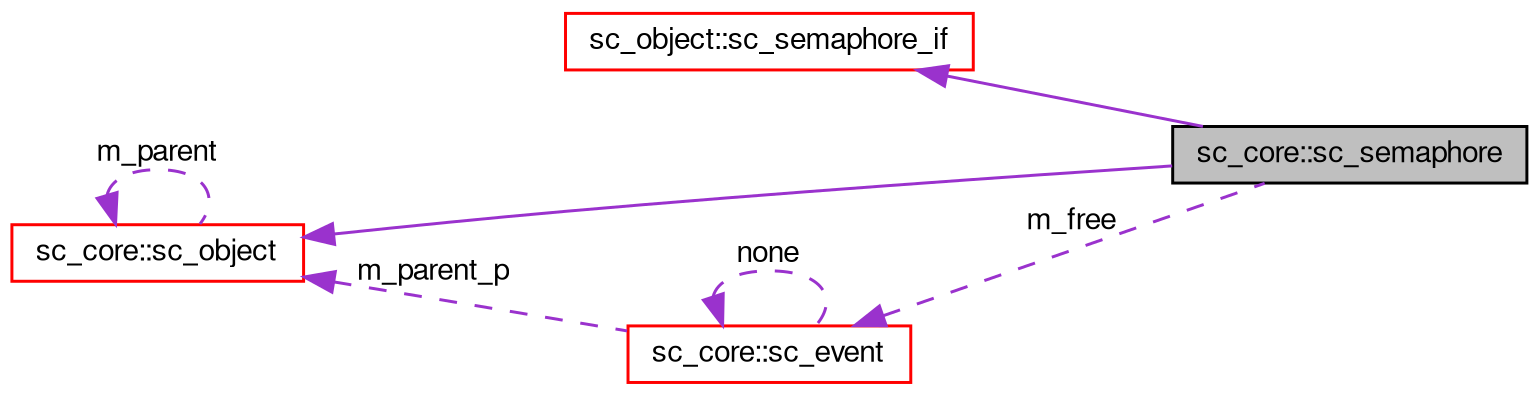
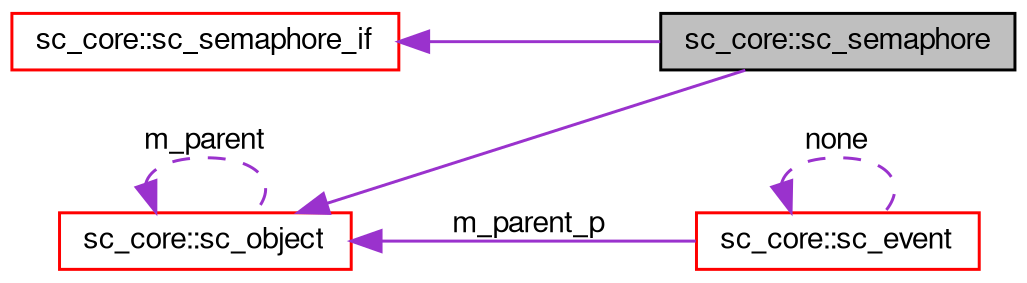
  digraph {
    rankdir=LR
    node [color=red fillcolor=white fontname=FreeSans fontsize=10 shape=record style=filled]
    edge [color=darkorchid3 dir=back fontname=FreeSans fontsize=10 labelfontname=FreeSans labelfontsize=10 style=dashed]
    n1 [color=black fillcolor=grey75 fontcolor=black height=0.2 label="sc_core::sc_semaphore" width=0.4]
-   n2 [height=0.2 label="sc_object::sc_semaphore_if" width=0.4]
+   n2 [height=0.2 label="sc_core::sc_semaphore_if" width=0.4]
    n3 [height=0.2 label="sc_core::sc_object" width=0.4]
    n4 [height=0.2 label="sc_core::sc_event" width=0.4]
    n2 -> n1 [style=solid]
    n3 -> n1 [style=solid]
    n3 -> n3 [label=m_parent]
-   n3 -> n4 [label=m_parent_p]
-   n4 -> n1 [label=m_free]
+   n3 -> n4 [label=m_parent_p style=solid]
    n4 -> n4 [label=none]
  }
